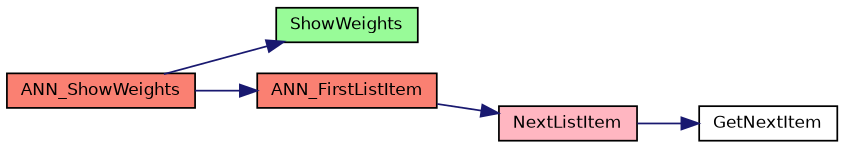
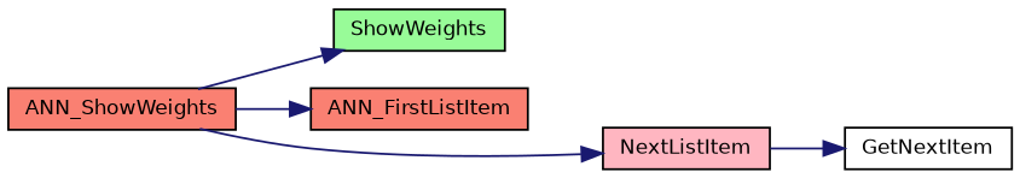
  digraph {
    rankdir=LR
    node [color=black fillcolor=salmon fontname=Helvetica fontsize=10 shape=record style=filled]
    edge [color=midnightblue fontname=Helvetica fontsize=10 labelfontname=Helvetica labelfontsize=10 style=solid]
    n1 [fontcolor=black height=0.2 label=ANN_ShowWeights width=0.4]
    n2 [fillcolor=palegreen height=0.2 label=ShowWeights width=0.4]
    n3 [height=0.2 label=ANN_FirstListItem width=0.4]
    n4 [fillcolor=lightpink height=0.2 label=NextListItem width=0.4]
    n5 [fillcolor=white height=0.2 label=GetNextItem width=0.4]
    n1 -> n2
    n1 -> n3
-   n3 -> n4
+   n1 -> n4
    n4 -> n5
  }
